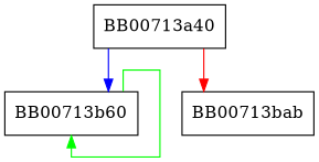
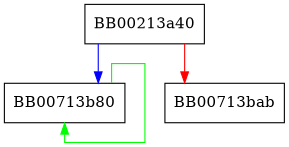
  digraph {
    fontname="DejaVu Serif"
    splines=ortho
    node [fontname="DejaVu Serif" shape=box]
    edge [fontname="DejaVu Serif"]
-   BB00713a40
-   BB00713b60
+   BB00713a40 [label=BB00213a40]
+   BB00713b60 [label=BB00713b80]
    BB00713bab
    BB00713a40 -> BB00713b60 [color=blue]
    BB00713a40 -> BB00713bab [color=red]
    BB00713b60 -> BB00713b60 [color=green]
  }
